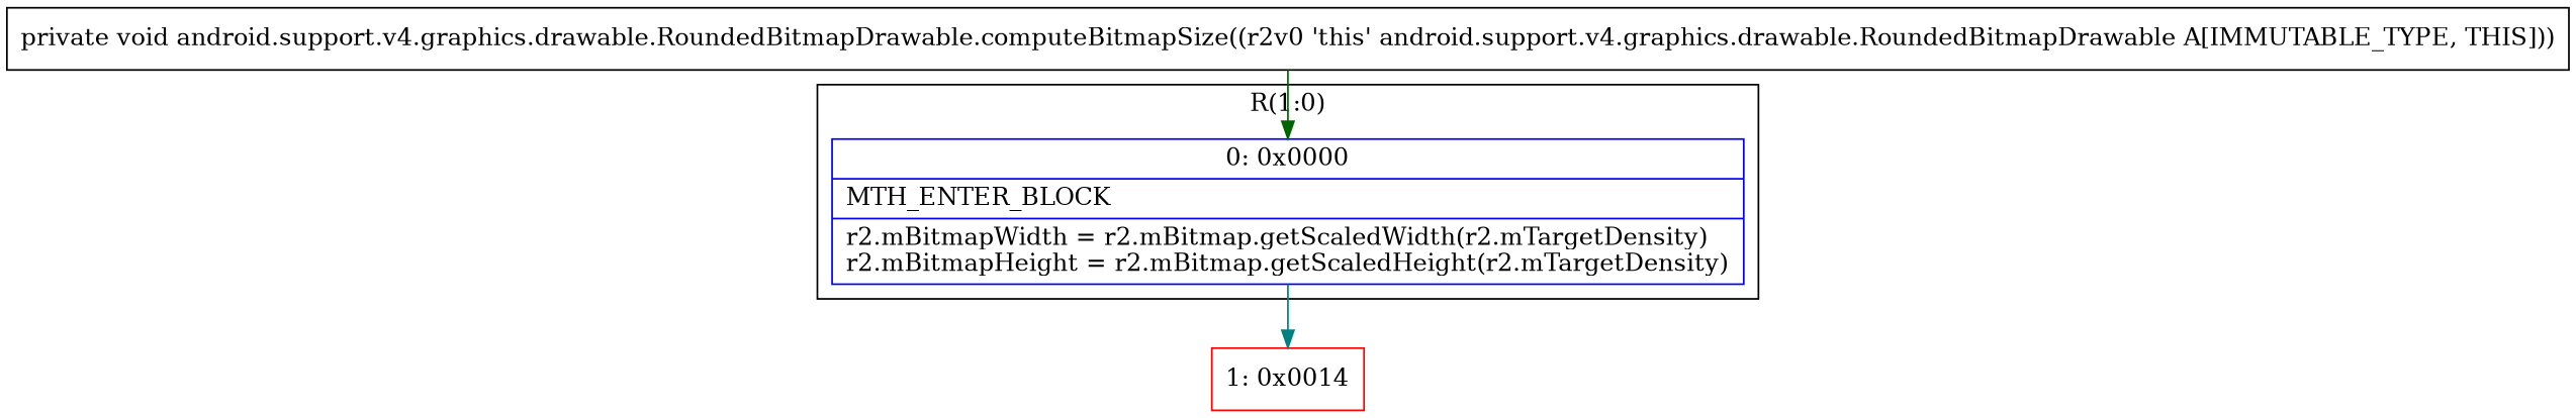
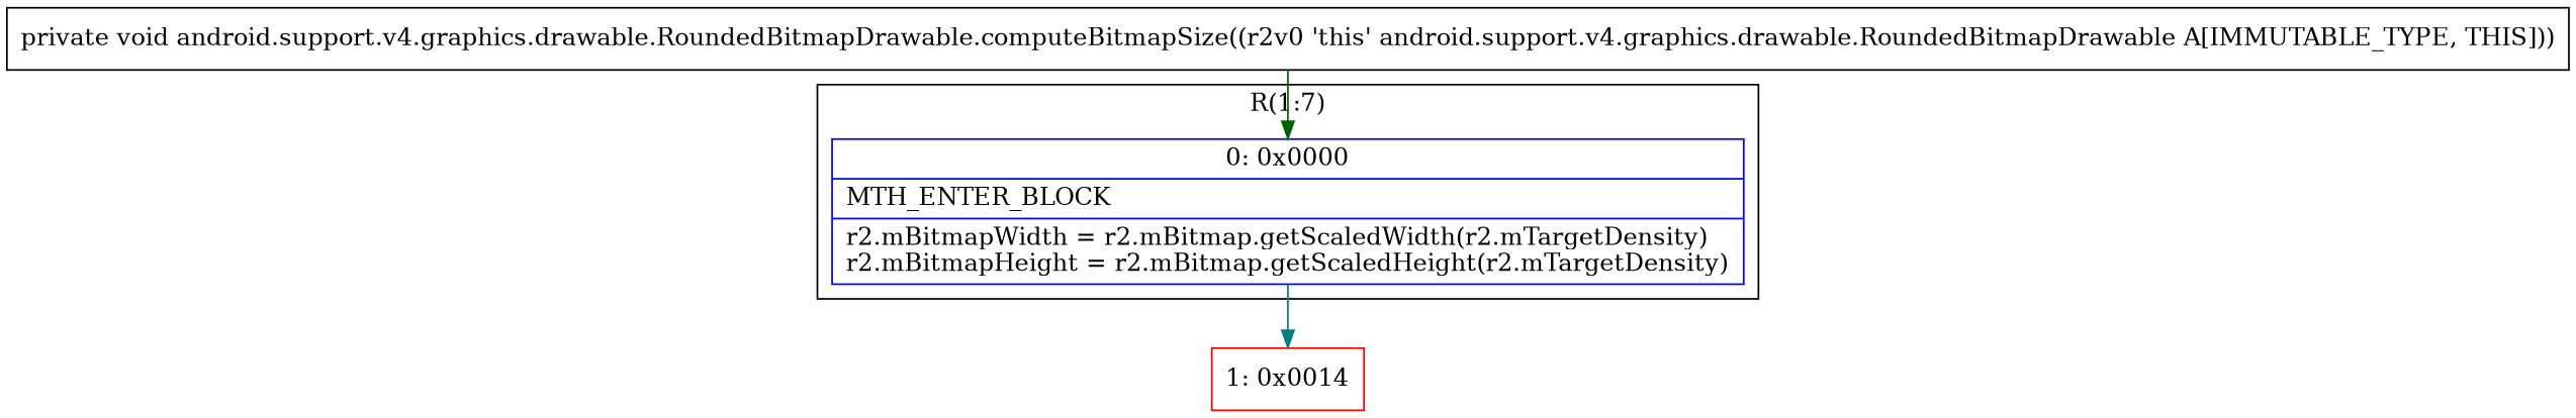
  digraph {
    node [shape=record]
    n1 [color=blue label="{0\:\ 0x0000|MTH_ENTER_BLOCK\l|r2.mBitmapWidth = r2.mBitmap.getScaledWidth(r2.mTargetDensity)\lr2.mBitmapHeight = r2.mBitmap.getScaledHeight(r2.mTargetDensity)\l}"]
    n2 [color=red label="{1\:\ 0x0014}"]
    n3 [label="{private void android.support.v4.graphics.drawable.RoundedBitmapDrawable.computeBitmapSize((r2v0 'this' android.support.v4.graphics.drawable.RoundedBitmapDrawable A[IMMUTABLE_TYPE, THIS])) }"]
    subgraph cluster_1 {
-     label="R(1:0)"
+     label="R(1:7)"
      n1
    }
    n1 -> n2 [color=teal]
    n3 -> n1 [color=darkgreen]
  }
